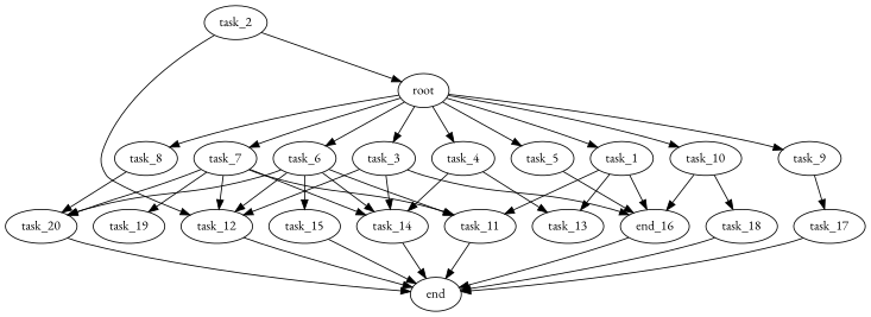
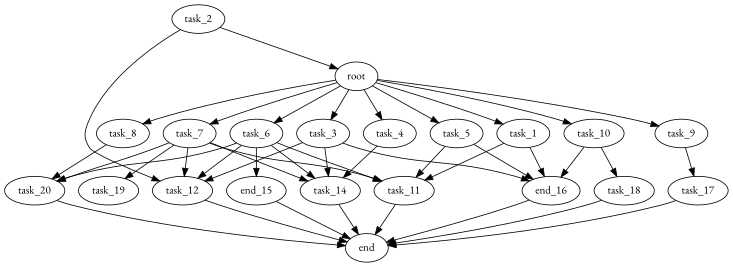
  digraph {
    fontname="EB Garamond"
    node [fontname="EB Garamond"]
    edge [fontname="EB Garamond"]
    root
    task_1
    task_3
    task_4
    task_5
    task_6
    task_7
    task_8
    task_9
    task_10
    task_11
-   task_13
    n13 [label=end_16]
    task_2
    task_12
    task_14
-   task_15
+   task_15 [label=end_15]
    task_20
    task_19
    task_17
    task_18
    end
    root -> task_1
    root -> task_3
    root -> task_4
    root -> task_5
    root -> task_6
    root -> task_7
    root -> task_8
    root -> task_9
    root -> task_10
    task_1 -> task_11
-   task_1 -> task_13
    task_1 -> n13
    task_3 -> n13
    task_3 -> task_12
    task_3 -> task_14
-   task_4 -> task_13
    task_4 -> task_14
+   task_5 -> task_11
    task_5 -> n13
    task_6 -> task_11
    task_6 -> task_12
    task_6 -> task_14
    task_6 -> task_15
    task_6 -> task_20
    task_7 -> task_11
    task_7 -> task_12
    task_7 -> task_14
    task_7 -> task_20
    task_7 -> task_19
    task_8 -> task_20
    task_9 -> task_17
    task_10 -> n13
    task_10 -> task_18
    task_11 -> end
    n13 -> end
    task_2 -> root
    task_2 -> task_12
    task_12 -> end
    task_14 -> end
    task_15 -> end
    task_20 -> end
    task_17 -> end
    task_18 -> end
  }
